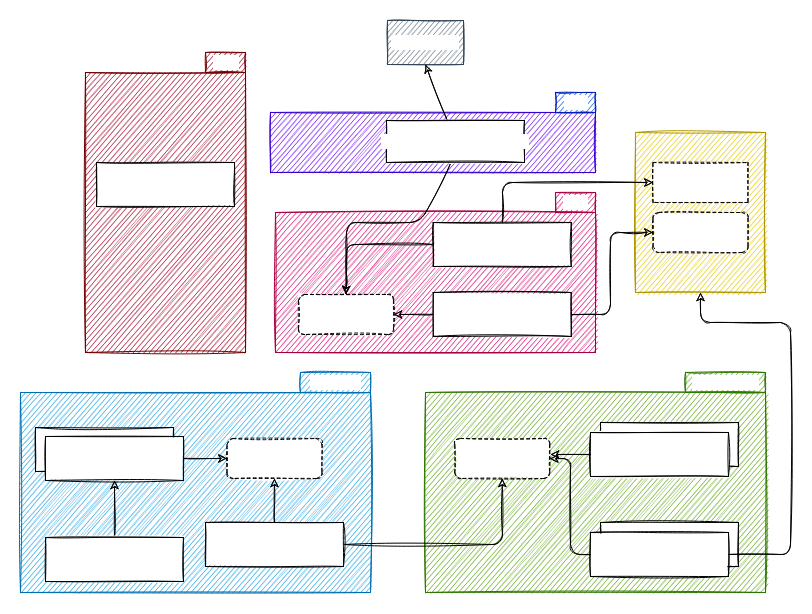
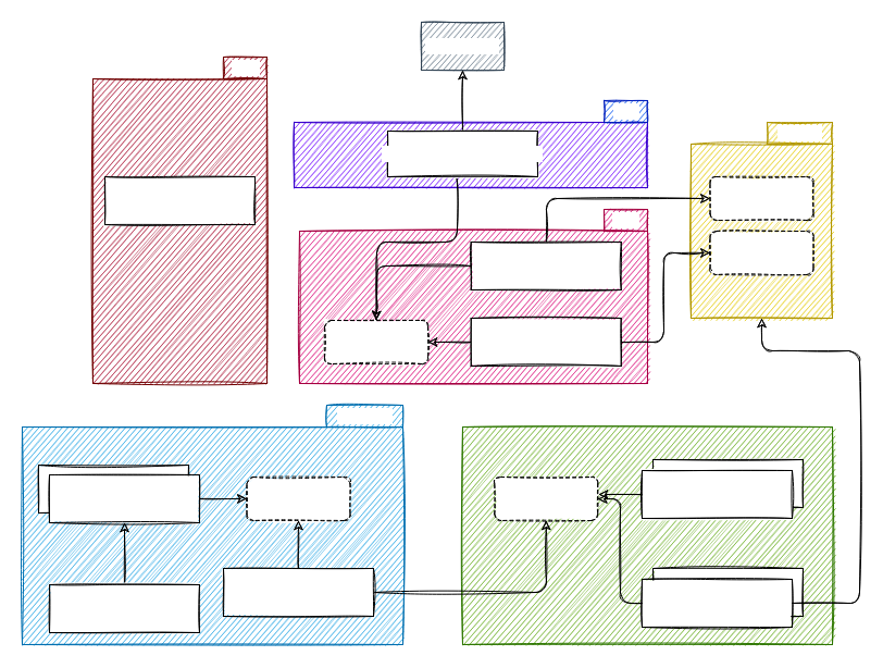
  <mxCell id="0" />
  <mxCell id="1" parent="0" />
  <mxCell id="2" value="" style="whiteSpace=wrap;html=1;rounded=0;sketch=1;fillColor=#e3c800;strokeColor=#B09500;fontColor=#FFFFFF;labelBorderColor=none;labelBackgroundColor=default;fontStyle=0" parent="1" vertex="1"><mxGeometry x="635" y="132" width="130" height="160" as="geometry" /></mxCell>
- <mxCell id="4" value="Authentication" style="whiteSpace=wrap;html=1;sketch=1;dashed=1;fontColor=#FFFFFF;labelBorderColor=none;labelBackgroundColor=default;fontStyle=0;rounded=0;" parent="1" vertex="1"><mxGeometry x="652.5" y="162" width="95" height="40" as="geometry" /></mxCell>
+ <mxCell id="3" value="Domain" style="text;html=1;align=center;verticalAlign=middle;resizable=0;points=[];autosize=1;strokeColor=#B09500;fillColor=#e3c800;fontColor=#FFFFFF;sketch=1;labelBorderColor=none;labelBackgroundColor=default;fontStyle=0" parent="1" vertex="1"><mxGeometry x="705" y="112" width="60" height="20" as="geometry" /></mxCell>
+ <mxCell id="4" value="Authentication" style="whiteSpace=wrap;html=1;rounded=1;sketch=1;dashed=1;fontColor=#FFFFFF;labelBorderColor=none;labelBackgroundColor=default;fontStyle=0" parent="1" vertex="1"><mxGeometry x="652.5" y="162" width="95" height="40" as="geometry" /></mxCell>
  <mxCell id="5" value="" style="whiteSpace=wrap;html=1;rounded=0;sketch=1;fillColor=#6a00ff;strokeColor=#3700CC;fontColor=#FFFFFF;labelBorderColor=none;labelBackgroundColor=default;fontStyle=0" parent="1" vertex="1"><mxGeometry x="270" y="112" width="325" height="60" as="geometry" /></mxCell>
  <mxCell id="6" value="Infra" style="text;html=1;align=center;verticalAlign=middle;resizable=0;points=[];autosize=1;strokeColor=#001DBC;fillColor=#0050ef;fontColor=#FFFFFF;sketch=1;labelBorderColor=none;labelBackgroundColor=default;fontStyle=0" parent="1" vertex="1"><mxGeometry x="555" y="92" width="40" height="20" as="geometry" /></mxCell>
  <mxCell id="7" value="" style="whiteSpace=wrap;html=1;rounded=0;sketch=1;fillColor=#d80073;strokeColor=#A50040;fontColor=#FFFFFF;labelBorderColor=none;labelBackgroundColor=default;fontStyle=0" parent="1" vertex="1"><mxGeometry x="275" y="212" width="320" height="140" as="geometry" /></mxCell>
  <mxCell id="8" value="Data" style="text;html=1;align=center;verticalAlign=middle;resizable=0;points=[];autosize=1;strokeColor=#A50040;fillColor=#d80073;fontColor=#FFFFFF;sketch=1;labelBorderColor=none;labelBackgroundColor=default;fontStyle=0" parent="1" vertex="1"><mxGeometry x="555" y="192" width="40" height="20" as="geometry" /></mxCell>
  <mxCell id="9" style="edgeStyle=none;sketch=1;html=1;entryX=0;entryY=0.5;entryDx=0;entryDy=0;fontColor=#FFFFFF;labelBorderColor=none;labelBackgroundColor=default;fontStyle=0" parent="1" source="11" target="4" edge="1"><mxGeometry relative="1" as="geometry"><Array as="points"><mxPoint x="502" y="182" /></Array></mxGeometry></mxCell>
  <mxCell id="10" style="edgeStyle=none;sketch=1;html=1;entryX=0.5;entryY=0;entryDx=0;entryDy=0;fontColor=#FFFFFF;labelBorderColor=none;labelBackgroundColor=default;fontStyle=0" parent="1" source="11" target="27" edge="1"><mxGeometry relative="1" as="geometry"><mxPoint x="393" y="246" as="targetPoint" /><Array as="points"><mxPoint x="346" y="244" /></Array></mxGeometry></mxCell>
  <mxCell id="11" value="RemoteAuthentication" style="whiteSpace=wrap;html=1;rounded=0;sketch=1;fontColor=#FFFFFF;labelBorderColor=none;labelBackgroundColor=default;fontStyle=0" parent="1" vertex="1"><mxGeometry x="432.75" y="222" width="138" height="44" as="geometry" /></mxCell>
  <mxCell id="12" value="" style="whiteSpace=wrap;html=1;rounded=0;sketch=1;fillColor=#a20025;strokeColor=#6F0000;fontColor=#FFFFFF;labelBorderColor=none;labelBackgroundColor=default;fontStyle=0" parent="1" vertex="1"><mxGeometry x="85" y="72" width="160" height="280" as="geometry" /></mxCell>
  <mxCell id="13" value="Main" style="text;html=1;align=center;verticalAlign=middle;resizable=0;points=[];autosize=1;strokeColor=#6F0000;fillColor=#a20025;fontColor=#FFFFFF;sketch=1;labelBorderColor=none;labelBackgroundColor=default;fontStyle=0" parent="1" vertex="1"><mxGeometry x="205" y="52" width="40" height="20" as="geometry" /></mxCell>
  <mxCell id="14" value="" style="whiteSpace=wrap;html=1;rounded=0;sketch=1;fillColor=#60a917;strokeColor=#2D7600;fontColor=#FFFFFF;labelBorderColor=none;labelBackgroundColor=default;fontStyle=0" parent="1" vertex="1"><mxGeometry x="425" y="392" width="340" height="200" as="geometry" /></mxCell>
- <mxCell id="15" value="Presentation" style="text;html=1;align=center;verticalAlign=middle;resizable=0;points=[];autosize=1;strokeColor=#2D7600;fillColor=#60a917;fontColor=#FFFFFF;sketch=1;labelBorderColor=none;labelBackgroundColor=default;fontStyle=0" parent="1" vertex="1"><mxGeometry x="685" y="372" width="80" height="20" as="geometry" /></mxCell>
  <mxCell id="16" value="Validation" style="whiteSpace=wrap;html=1;rounded=1;sketch=1;dashed=1;fontColor=#FFFFFF;labelBorderColor=none;labelBackgroundColor=default;fontStyle=0" parent="1" vertex="1"><mxGeometry x="454.25" y="438" width="95" height="40" as="geometry" /></mxCell>
  <mxCell id="17" value="" style="whiteSpace=wrap;html=1;rounded=0;sketch=1;fillColor=#1ba1e2;strokeColor=#006EAF;fontColor=#FFFFFF;labelBorderColor=none;labelBackgroundColor=default;fontStyle=0" parent="1" vertex="1"><mxGeometry x="20" y="392" width="350" height="200" as="geometry" /></mxCell>
  <mxCell id="18" value="Validation" style="text;html=1;align=center;verticalAlign=middle;resizable=0;points=[];autosize=1;strokeColor=#006EAF;fillColor=#1ba1e2;fontColor=#FFFFFF;sketch=1;labelBorderColor=none;labelBackgroundColor=default;fontStyle=0" parent="1" vertex="1"><mxGeometry x="300" y="372" width="70" height="20" as="geometry" /></mxCell>
  <mxCell id="19" value="App" style="whiteSpace=wrap;html=1;rounded=0;sketch=1;fontColor=#FFFFFF;labelBorderColor=none;labelBackgroundColor=default;fontStyle=0" parent="1" vertex="1"><mxGeometry x="96" y="162" width="138" height="44" as="geometry" /></mxCell>
  <mxCell id="20" value="Signup" style="whiteSpace=wrap;html=1;rounded=1;sketch=1;dashed=1;fontColor=#FFFFFF;labelBorderColor=none;labelBackgroundColor=default;fontStyle=0" parent="1" vertex="1"><mxGeometry x="652.5" y="212" width="95" height="40" as="geometry" /></mxCell>
  <mxCell id="21" style="edgeStyle=none;html=1;entryX=1;entryY=0.5;entryDx=0;entryDy=0;sketch=1;fontStyle=0;labelBackgroundColor=default;" parent="1" source="23" target="27" edge="1"><mxGeometry relative="1" as="geometry" /></mxCell>
  <mxCell id="22" style="edgeStyle=none;html=1;entryX=0;entryY=0.5;entryDx=0;entryDy=0;fontStyle=0;sketch=1;labelBackgroundColor=default;" parent="1" source="23" target="20" edge="1"><mxGeometry relative="1" as="geometry"><Array as="points"><mxPoint x="610" y="314" /><mxPoint x="610" y="232" /></Array></mxGeometry></mxCell>
  <mxCell id="23" value="RemoteSignup" style="whiteSpace=wrap;html=1;rounded=0;sketch=1;fontColor=#FFFFFF;labelBorderColor=none;labelBackgroundColor=default;fontStyle=0" parent="1" vertex="1"><mxGeometry x="432.75" y="292" width="138" height="44" as="geometry" /></mxCell>
  <mxCell id="24" style="edgeStyle=none;html=1;entryX=0.5;entryY=0;entryDx=0;entryDy=0;sketch=1;exitX=0.461;exitY=1.045;exitDx=0;exitDy=0;exitPerimeter=0;fontStyle=0;labelBackgroundColor=default;" parent="1" source="26" target="27" edge="1"><mxGeometry relative="1" as="geometry"><Array as="points"><mxPoint x="420" y="222" /><mxPoint x="346" y="222" /><mxPoint x="346" y="282" /></Array></mxGeometry></mxCell>
  <mxCell id="25" style="edgeStyle=none;sketch=1;html=1;entryX=0.5;entryY=1;entryDx=0;entryDy=0;fontStyle=0;labelBackgroundColor=default;" parent="1" source="26" target="28" edge="1"><mxGeometry relative="1" as="geometry" /></mxCell>
- <mxCell id="26" value="AwsCognitoIdentityProvider" style="whiteSpace=wrap;html=1;rounded=0;sketch=1;fontColor=#FFFFFF;labelBorderColor=none;labelBackgroundColor=default;fontStyle=0" parent="1" vertex="1"><mxGeometry x="386" y="120" width="138" height="42" as="geometry" /></mxCell>
+ <mxCell id="26" value="AwsCognitoIdentityProvider" style="whiteSpace=wrap;html=1;rounded=0;sketch=1;fontColor=#FFFFFF;labelBorderColor=none;labelBackgroundColor=default;fontStyle=0" parent="1" vertex="1"><mxGeometry x="356" y="120" width="138" height="42" as="geometry" /></mxCell>
  <mxCell id="27" value="IdentityProvider" style="whiteSpace=wrap;html=1;rounded=1;sketch=1;dashed=1;fontColor=#FFFFFF;labelBorderColor=none;labelBackgroundColor=default;fontStyle=0" parent="1" vertex="1"><mxGeometry x="298" y="294" width="95" height="40" as="geometry" /></mxCell>
  <mxCell id="28" value="AWSCognito" style="whiteSpace=wrap;html=1;rounded=0;sketch=1;fillColor=#647687;strokeColor=#314354;fontColor=#FFFFFF;labelBorderColor=none;shadow=0;labelBackgroundColor=default;fontStyle=0" parent="1" vertex="1"><mxGeometry x="387" y="20" width="76" height="44" as="geometry" /></mxCell>
  <mxCell id="29" value="FieldValidation" style="whiteSpace=wrap;html=1;rounded=1;sketch=1;dashed=1;fontColor=#FFFFFF;labelBorderColor=none;labelBackgroundColor=default;fontStyle=0" parent="1" vertex="1"><mxGeometry x="226.5" y="438" width="95" height="40" as="geometry" /></mxCell>
  <mxCell id="30" value="" style="group;fontStyle=0;sketch=1;labelBackgroundColor=default;" parent="1" vertex="1" connectable="0"><mxGeometry x="35" y="427" width="148" height="54" as="geometry" /></mxCell>
  <mxCell id="31" value="EmailValidator" style="whiteSpace=wrap;html=1;rounded=0;sketch=1;fontColor=#FFFFFF;labelBorderColor=none;labelBackgroundColor=default;fontStyle=0" parent="30" vertex="1"><mxGeometry width="138" height="44" as="geometry" /></mxCell>
  <mxCell id="32" value="Validators" style="whiteSpace=wrap;html=1;rounded=0;sketch=1;fontColor=#FFFFFF;labelBorderColor=none;labelBackgroundColor=default;fontStyle=0" parent="30" vertex="1"><mxGeometry x="10" y="9" width="138" height="44" as="geometry" /></mxCell>
  <mxCell id="33" style="edgeStyle=none;html=1;entryX=0;entryY=0.5;entryDx=0;entryDy=0;sketch=1;labelBackgroundColor=default;" parent="1" source="32" target="29" edge="1"><mxGeometry relative="1" as="geometry" /></mxCell>
  <mxCell id="34" style="edgeStyle=none;html=1;entryX=0.5;entryY=1;entryDx=0;entryDy=0;sketch=1;labelBackgroundColor=default;" parent="1" source="35" target="32" edge="1"><mxGeometry relative="1" as="geometry" /></mxCell>
  <mxCell id="35" value="BuilderValidator" style="whiteSpace=wrap;html=1;rounded=0;sketch=1;fontColor=#FFFFFF;labelBorderColor=none;labelBackgroundColor=default;fontStyle=0" parent="1" vertex="1"><mxGeometry x="45" y="537" width="138" height="44" as="geometry" /></mxCell>
  <mxCell id="36" style="edgeStyle=none;sketch=1;html=1;entryX=0.5;entryY=1;entryDx=0;entryDy=0;labelBackgroundColor=default;" parent="1" source="38" target="16" edge="1"><mxGeometry relative="1" as="geometry"><Array as="points"><mxPoint x="502" y="544" /></Array></mxGeometry></mxCell>
  <mxCell id="37" style="edgeStyle=none;sketch=1;html=1;entryX=0.5;entryY=1;entryDx=0;entryDy=0;labelBackgroundColor=default;" parent="1" source="38" target="29" edge="1"><mxGeometry relative="1" as="geometry" /></mxCell>
  <mxCell id="38" value="CompositeValidator" style="whiteSpace=wrap;html=1;rounded=0;sketch=1;fontColor=#FFFFFF;labelBorderColor=none;labelBackgroundColor=default;fontStyle=0" parent="1" vertex="1"><mxGeometry x="205" y="522" width="138" height="44" as="geometry" /></mxCell>
  <mxCell id="39" value="" style="group;labelBackgroundColor=default;" parent="1" vertex="1" connectable="0"><mxGeometry x="590" y="422" width="148" height="54" as="geometry" /></mxCell>
  <mxCell id="40" value="Signup" style="whiteSpace=wrap;html=1;rounded=0;sketch=1;fontColor=#FFFFFF;labelBorderColor=none;labelBackgroundColor=default;fontStyle=0" parent="39" vertex="1"><mxGeometry x="10" width="138" height="44" as="geometry" /></mxCell>
  <mxCell id="41" value="Views" style="whiteSpace=wrap;html=1;rounded=0;sketch=1;fontColor=#FFFFFF;labelBorderColor=none;labelBackgroundColor=default;fontStyle=0" parent="39" vertex="1"><mxGeometry y="10" width="138" height="44" as="geometry" /></mxCell>
  <mxCell id="42" value="" style="group;labelBackgroundColor=default;" parent="1" vertex="1" connectable="0"><mxGeometry x="590" y="522" width="148" height="54" as="geometry" /></mxCell>
  <mxCell id="43" value="Signup" style="whiteSpace=wrap;html=1;rounded=0;sketch=1;fontColor=#FFFFFF;labelBorderColor=none;labelBackgroundColor=default;fontStyle=0" parent="42" vertex="1"><mxGeometry x="10" width="138" height="44" as="geometry" /></mxCell>
  <mxCell id="44" value="ViewModels" style="whiteSpace=wrap;html=1;rounded=0;sketch=1;fontColor=#FFFFFF;labelBorderColor=none;labelBackgroundColor=default;fontStyle=0" parent="42" vertex="1"><mxGeometry y="10" width="138" height="44" as="geometry" /></mxCell>
  <mxCell id="45" style="edgeStyle=none;sketch=1;html=1;entryX=1;entryY=0.5;entryDx=0;entryDy=0;labelBackgroundColor=default;" parent="1" source="44" target="16" edge="1"><mxGeometry relative="1" as="geometry"><Array as="points"><mxPoint x="570" y="554" /><mxPoint x="570" y="458" /></Array></mxGeometry></mxCell>
  <mxCell id="46" style="edgeStyle=none;sketch=1;html=1;labelBackgroundColor=default;" parent="1" source="41" edge="1"><mxGeometry relative="1" as="geometry"><mxPoint x="550" y="454" as="targetPoint" /></mxGeometry></mxCell>
  <mxCell id="47" style="edgeStyle=none;sketch=1;html=1;entryX=0.5;entryY=1;entryDx=0;entryDy=0;labelBackgroundColor=default;" parent="1" source="44" target="2" edge="1"><mxGeometry relative="1" as="geometry"><mxPoint x="710" y="342" as="targetPoint" /><Array as="points"><mxPoint x="790" y="554" /><mxPoint x="790" y="322" /><mxPoint x="700" y="322" /></Array></mxGeometry></mxCell>
